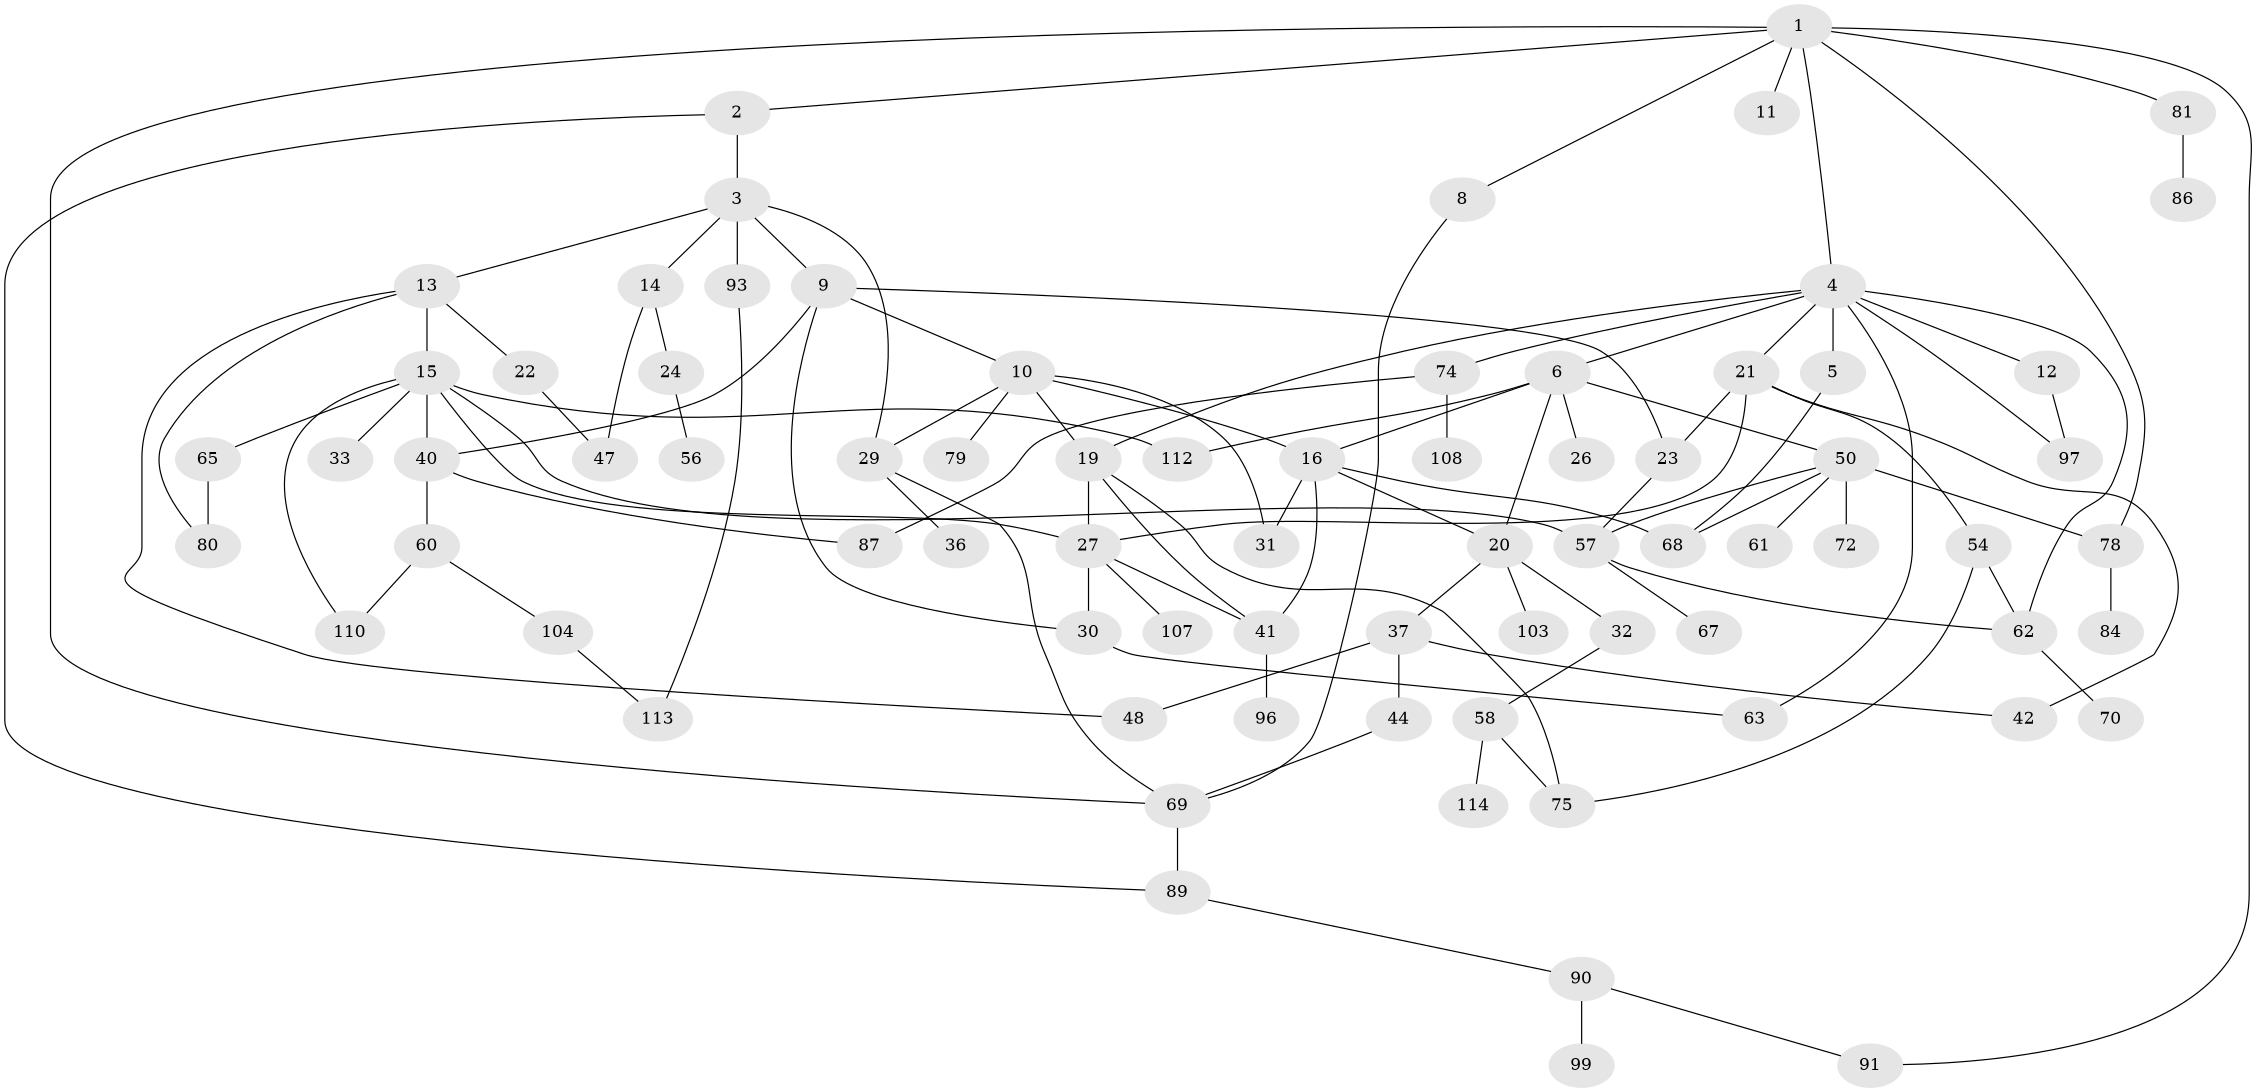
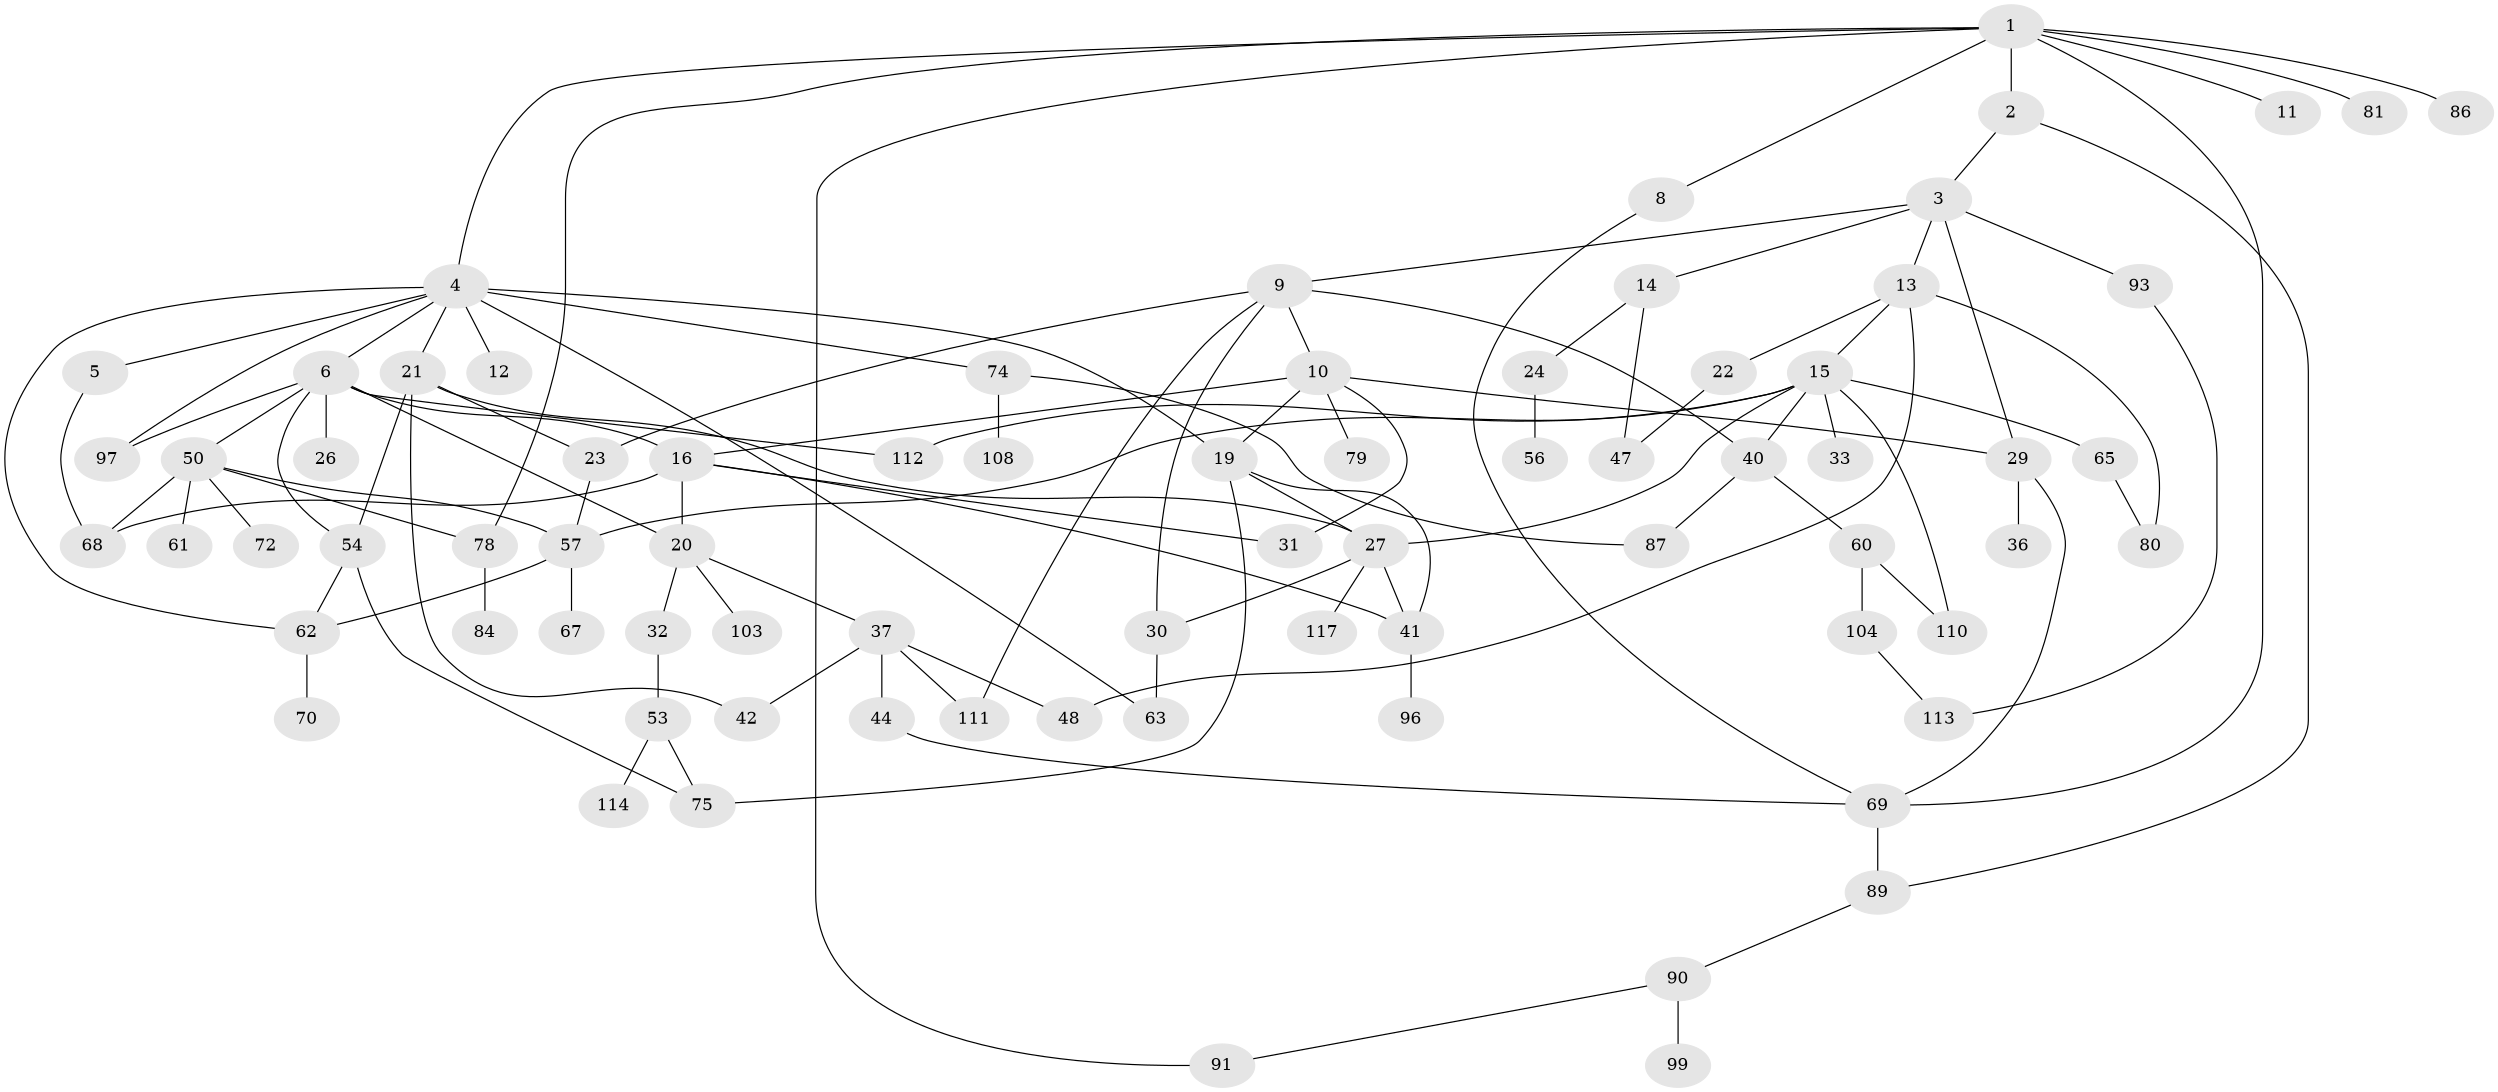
  graph {
    node [color=gray90 style=filled]
    1 [super="+17"]
    2 [super="+18"]
    4 [super="+7"]
    8
    11 [super="+88"]
    69 [super="+73"]
    78
    81
    91
    3
    89
    5
    6 [super="+52"]
    12 [super="+28"]
    19
    21 [super="+94"]
    62 [super="+71"]
    63 [super="+98"]
    74 [super="+95"]
    97
    84
    86
    9 [super="+34"]
    13 [super="+25"]
    14
    29 [super="+46"]
    93
    90
    10 [super="+49"]
    23 [super="+101"]
    30
    40 [super="+76"]
+   111
    15 [super="+38"]
    22 [super="+55"]
    80 [super="+100"]
    48
    24 [super="+51"]
    47 [super="+66"]
    36 [super="+64"]
    113
    68 [super="+82"]
    16 [super="+39"]
    20
    26
    50 [super="+53"]
    54 [super="+105"]
    112
    27 [super="+35"]
    41 [super="+102"]
    75 [super="+109"]
    42
    70
    87 [super="+106"]
    108
    31 [super="+92"]
    32 [super="+45"]
    37 [super="+43"]
    103
    57
    61
    72
    79
    60 [super="+85"]
    33
    65 [super="+77"]
    110
    56 [super="+83"]
-   107
+   107 [label=117]
    67
    96
-   58 [super="+59"]
+   58 [super="+59" label=53]
    44
    114
    104
    99
    1 -- 2
    1 -- 4
    1 -- 8
    1 -- 11
    1 -- 69
    1 -- 78
    1 -- 81
    1 -- 91
    2 -- 3
    2 -- 89
    4 -- 5
    4 -- 6
    4 -- 12
    4 -- 19
    4 -- 21
    4 -- 62
    4 -- 63
    4 -- 74
    4 -- 97
    8 -- 69
    69 -- 89
    78 -- 84
-   81 -- 86
+   1 -- 86
    3 -- 9
    3 -- 13
    3 -- 14
    3 -- 29
    3 -- 93
    89 -- 90
    5 -- 68
-   12 -- 97
+   6 -- 97
    6 -- 16
    6 -- 20
    6 -- 26
    6 -- 50
+   6 -- 54
    6 -- 112
    19 -- 27
    19 -- 41
    19 -- 75
    21 -- 23
    21 -- 54
    21 -- 27
    21 -- 42
    62 -- 70
    74 -- 87
    74 -- 108
    9 -- 10
    9 -- 23
    9 -- 30
    9 -- 40
+   9 -- 111
    13 -- 15
    13 -- 22
    13 -- 80
    13 -- 48
    14 -- 24
    14 -- 47
    29 -- 69
    29 -- 36 [weight=2]
    93 -- 113
    90 -- 91
    90 -- 99
    10 -- 19
    10 -- 29
    10 -- 16
    10 -- 31
    10 -- 79
    23 -- 57
    30 -- 63
    40 -- 87
    40 -- 60
    15 -- 40
    15 -- 112
    15 -- 27
    15 -- 57
    15 -- 33
    15 -- 65
    15 -- 110
    22 -- 47
    24 -- 56
    16 -- 68
    16 -- 20
    16 -- 41
    16 -- 31
    20 -- 32
    20 -- 37
    20 -- 103
    50 -- 78
    50 -- 68
    50 -- 57
    50 -- 61
    50 -- 72
    54 -- 62
    54 -- 75
    27 -- 30
    27 -- 41
    27 -- 107
    41 -- 96
    32 -- 58
+   37 -- 111
    37 -- 48
    37 -- 42
    37 -- 44
    57 -- 62
    57 -- 67
    60 -- 110
    60 -- 104
    65 -- 80
    58 -- 75
    58 -- 114
    44 -- 69
    104 -- 113
  }
